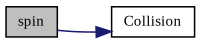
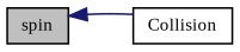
  digraph {
    rankdir=LR
    fontname="Liberation Serif"
    node [color=black fontname="Liberation Serif" fontsize=10 shape=record style=filled]
    n1 [fillcolor=grey75 fontcolor=black height=0.2 label=spin width=0.4]
    n2 [fillcolor=white height=0.2 label=Collision width=0.4]
-   n1 -> n2 [color=midnightblue fontname="Liberation Serif" fontsize=10 labelfontname=Helvetica labelfontsize=10 style=solid]
+   n2 -> n1 [color=midnightblue fontname="Liberation Serif" fontsize=10 labelfontname=Helvetica labelfontsize=10 style=solid]
  }
